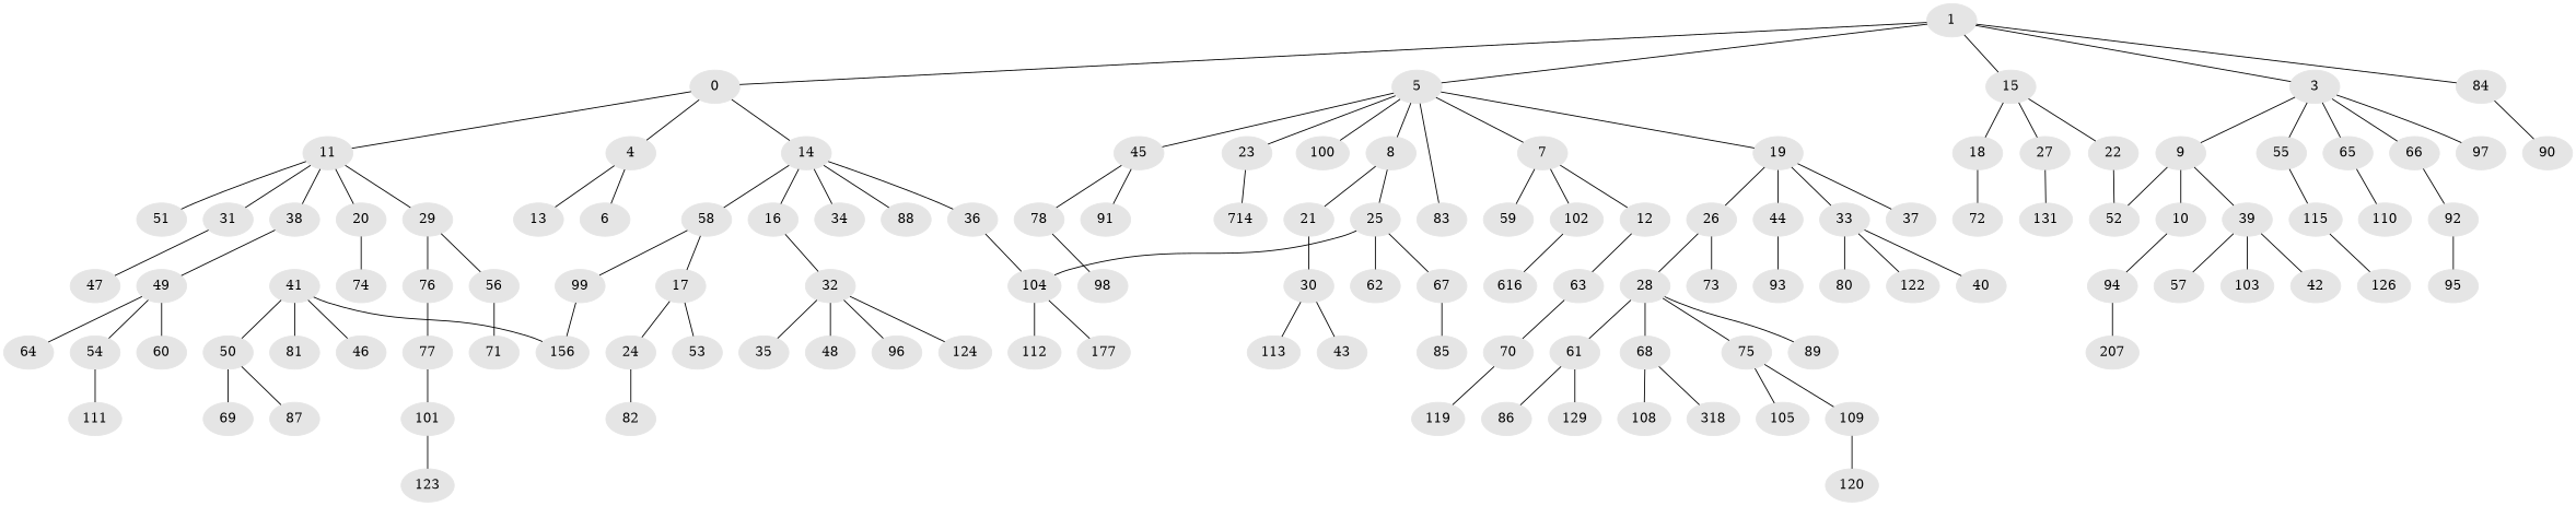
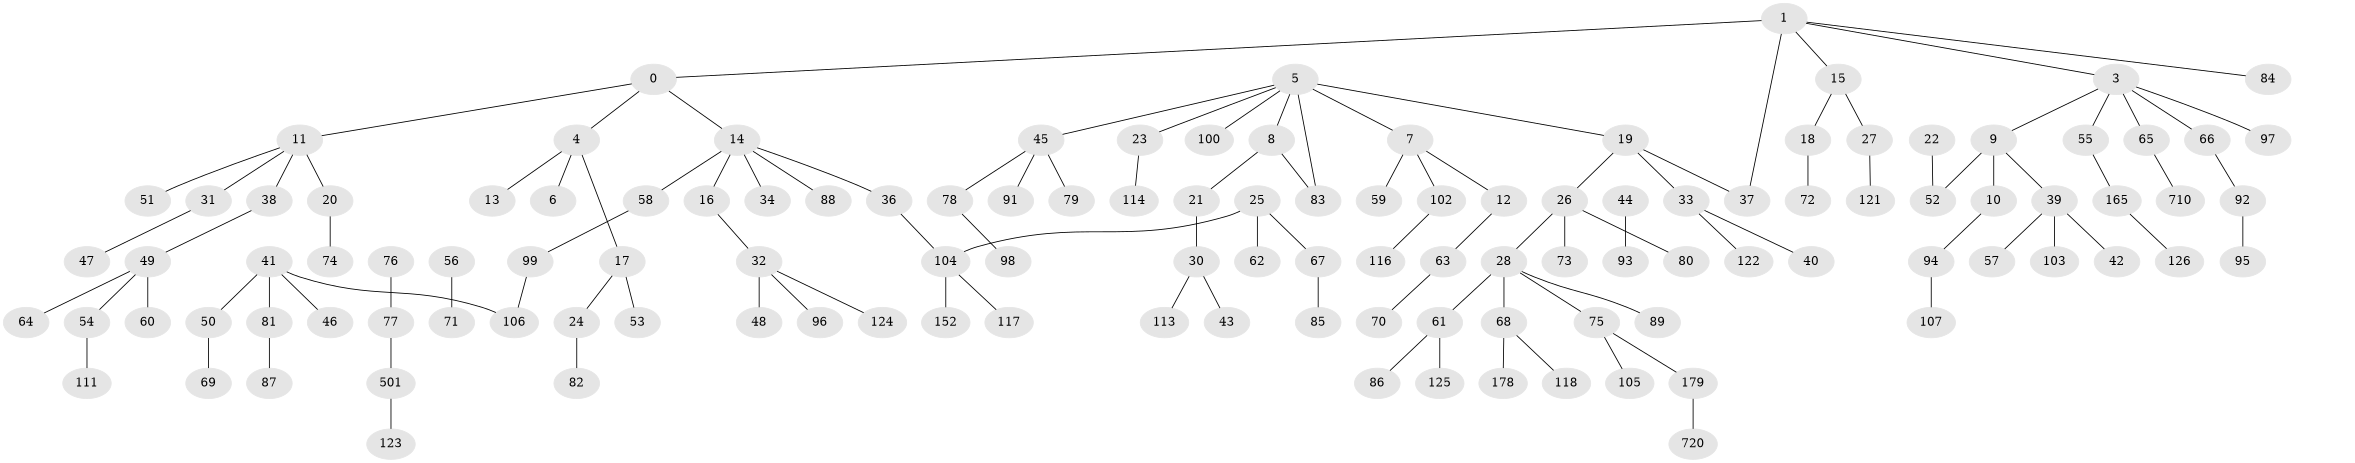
  graph {
    node [color=gray90 style=filled]
    n1 [label=0]
    1
    3
    5
    15
    84
    4
    11
    14
    9
    55
    65
    66
    97
    7
    8
    19
    23
    45
    83
    100
    18
    22
    27
-   90
    6
    13
    17
    20
-   29
    31
    38
    51
    16
    34
    36
    58
    88
    10
    39
    52
-   115
-   110
+   115 [label=165]
+   110 [label=710]
    92
    24
    53
    12
    59
    102
    21
    25
    26
    33
    37
    44
-   114 [label=714]
+   114
    78
+   79
    91
    63
-   116 [label=616]
+   116
    30
    62
    67
    104
    94
    42
    57
    103
-   107 [label=207]
+   107
    74
    56
    76
    47
    49
    70
    32
    99
    72
-   121 [label=131]
-   35
+   121
    48
    96
    124
    82
    28
    73
    80
    40
    122
    93
    43
    113
    41
    46
    50
    81
-   106 [label=156]
+   106
    85
-   112
-   117 [label=177]
+   112 [label=152]
+   117
    61
    68
    75
    89
    86
-   125 [label=129]
-   108
-   118 [label=318]
+   125
+   108 [label=178]
+   118
    105
-   109
+   109 [label=179]
    71
    77
    54
    60
    64
    69
    87
    98
    111
    126
-   119
    95
-   120
-   101
+   120 [label=720]
+   101 [label=501]
    123
    n1 -- 4
    n1 -- 11
    n1 -- 14
    1 -- n1
    1 -- 3
-   1 -- 5
+   1 -- 37
    1 -- 15
    1 -- 84
    3 -- 9
    3 -- 55
    3 -- 65
    3 -- 66
    3 -- 97
    5 -- 7
    5 -- 8
    5 -- 19
    5 -- 23
    5 -- 45
    5 -- 83
    5 -- 100
    15 -- 18
-   15 -- 22
    15 -- 27
-   84 -- 90
    4 -- 6
    4 -- 13
-   58 -- 17
+   4 -- 17
    11 -- 20
-   11 -- 29
    11 -- 31
    11 -- 38
    11 -- 51
    14 -- 16
    14 -- 34
    14 -- 36
    14 -- 58
    14 -- 88
    9 -- 10
    9 -- 39
    9 -- 52
    55 -- 115
    65 -- 110
    66 -- 92
    7 -- 12
    7 -- 59
    7 -- 102
    8 -- 21
-   8 -- 25
+   8 -- 83
    19 -- 26
    19 -- 33
    19 -- 37
-   19 -- 44
    23 -- 114
    45 -- 78
+   45 -- 79
    45 -- 91
    18 -- 72
    22 -- 52
    27 -- 121
    17 -- 24
    17 -- 53
    20 -- 74
-   29 -- 56
-   29 -- 76
    31 -- 47
    38 -- 49
    16 -- 32
    36 -- 104
    58 -- 99
    10 -- 94
    39 -- 42
    39 -- 57
    39 -- 103
    115 -- 126
    92 -- 95
    24 -- 82
    12 -- 63
    102 -- 116
    21 -- 30
    25 -- 62
    25 -- 67
    25 -- 104
    26 -- 28
    26 -- 73
-   33 -- 80
+   26 -- 80
    33 -- 40
    33 -- 122
    44 -- 93
    78 -- 98
    63 -- 70
    30 -- 43
    30 -- 113
    67 -- 85
    104 -- 112
    104 -- 117
    94 -- 107
    56 -- 71
    76 -- 77
    49 -- 54
    49 -- 60
    49 -- 64
-   70 -- 119
-   32 -- 35
    32 -- 48
    32 -- 96
    32 -- 124
    99 -- 106
    28 -- 61
    28 -- 68
    28 -- 75
    28 -- 89
    41 -- 46
    41 -- 50
    41 -- 81
    41 -- 106
    50 -- 69
-   50 -- 87
+   81 -- 87
    61 -- 86
    61 -- 125
    68 -- 108
    68 -- 118
    75 -- 105
    75 -- 109
    109 -- 120
    77 -- 101
    54 -- 111
    101 -- 123
  }
